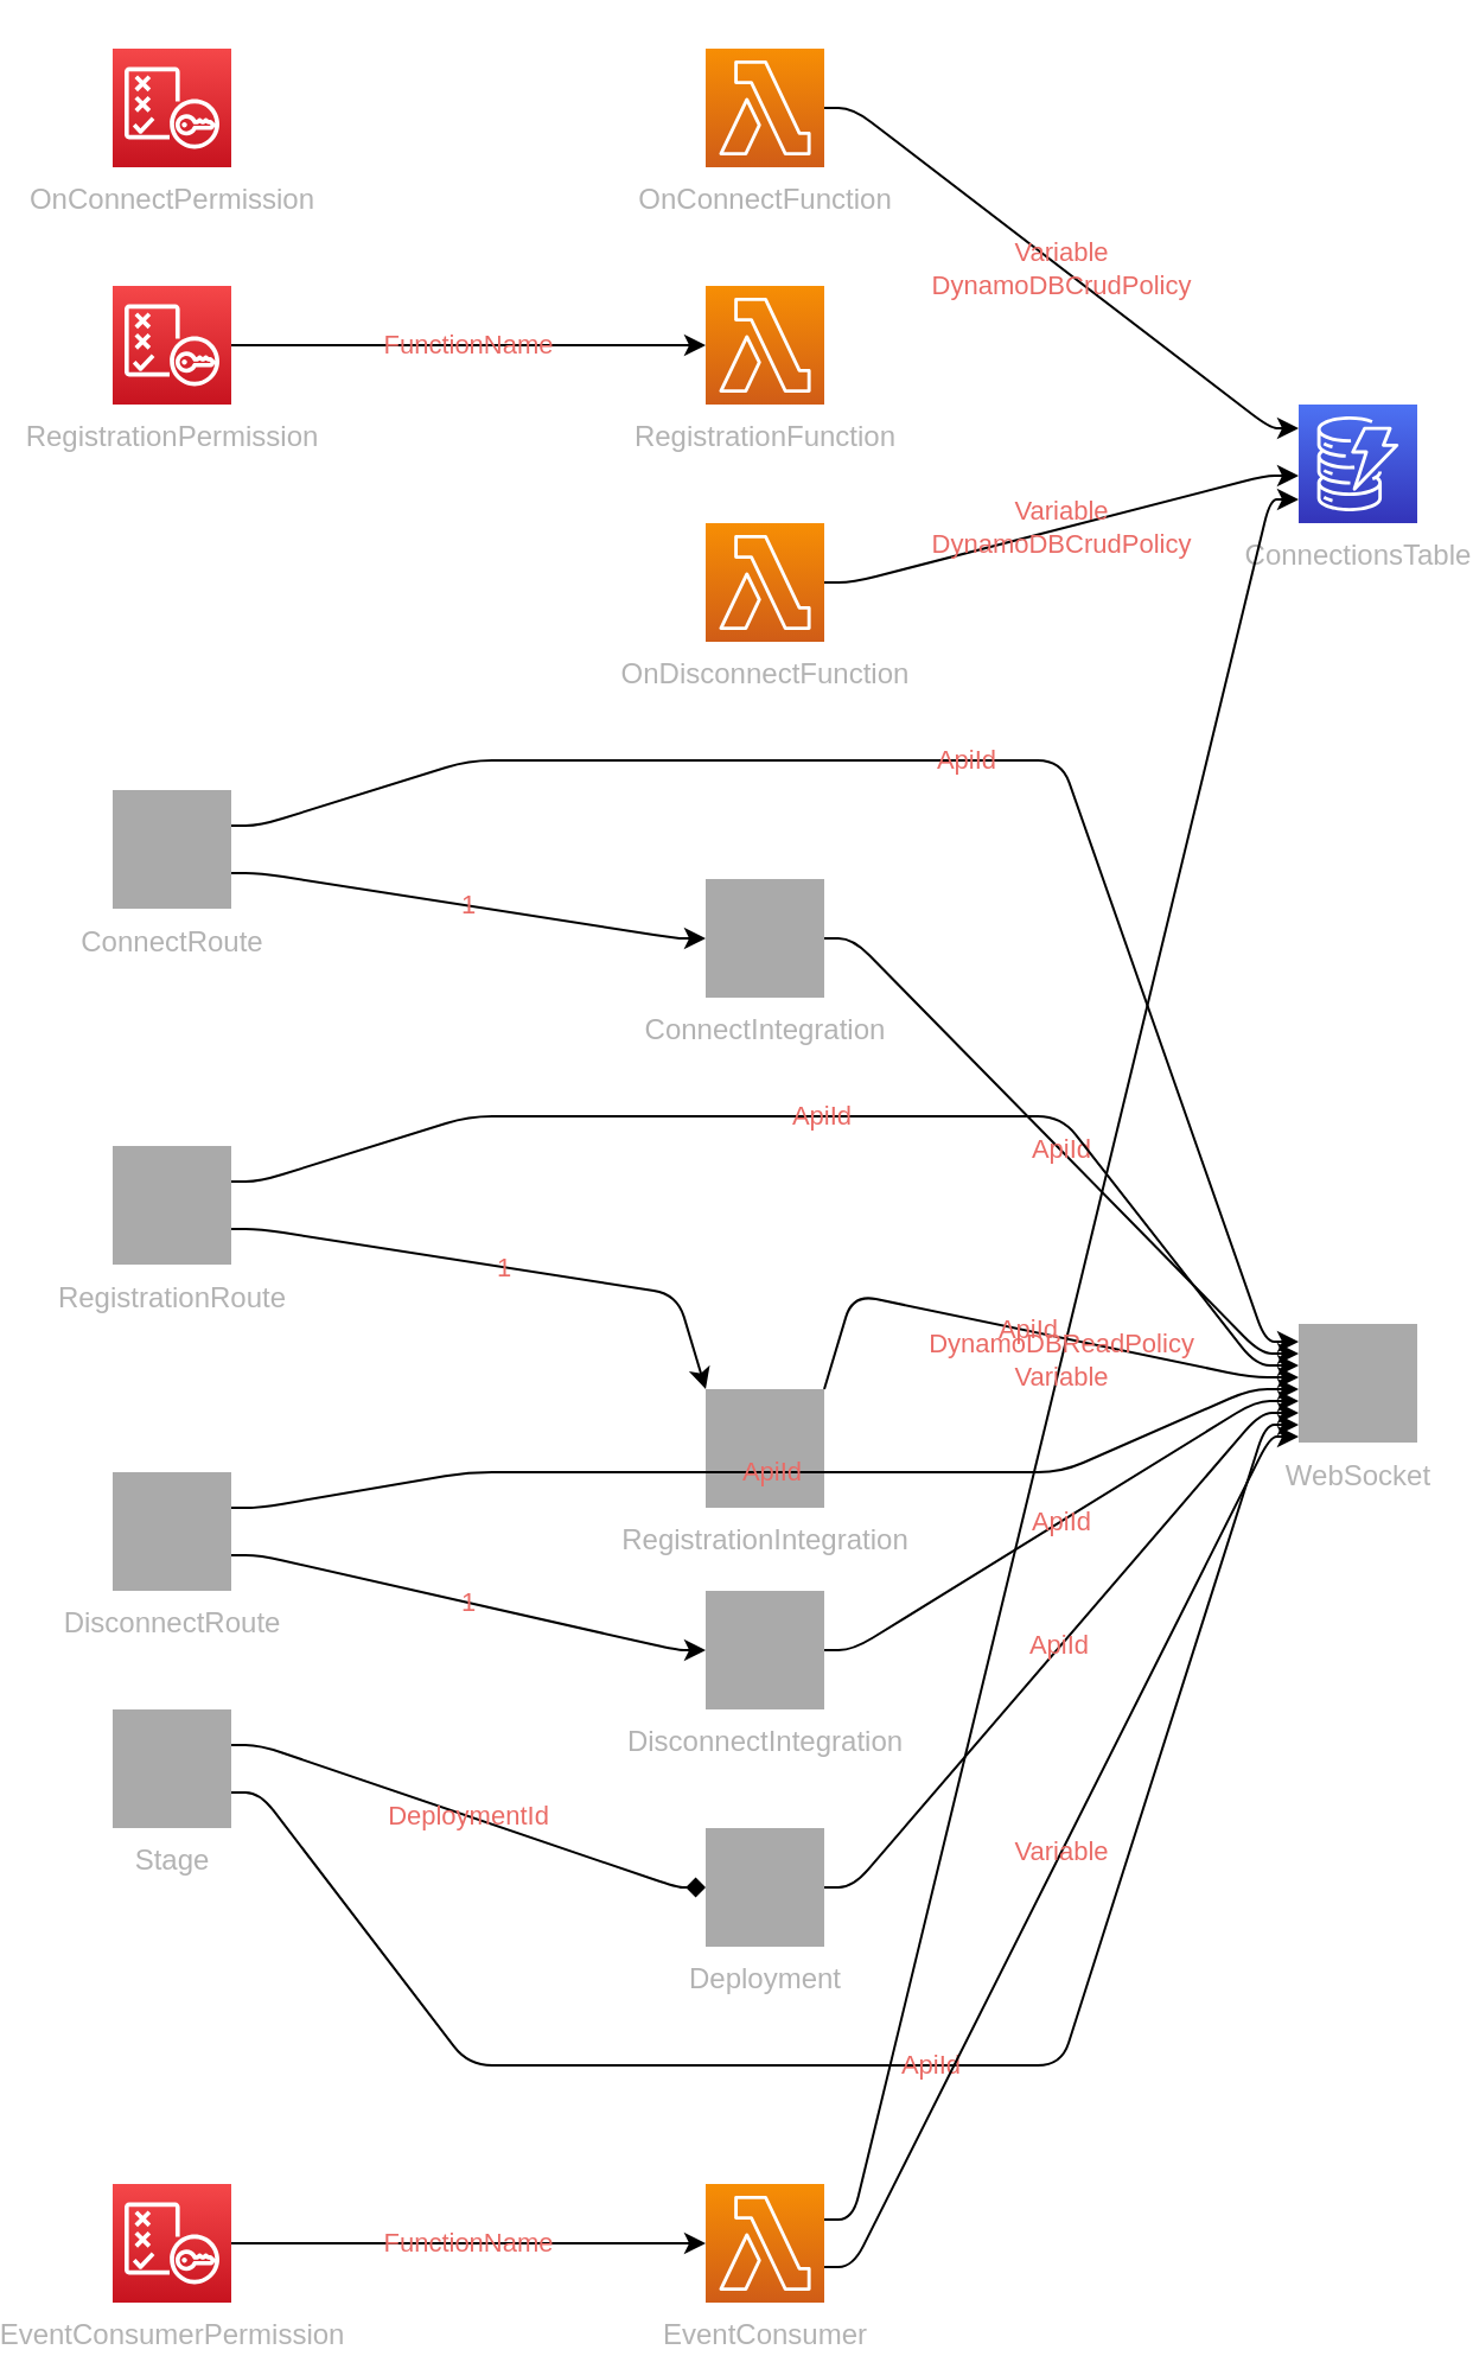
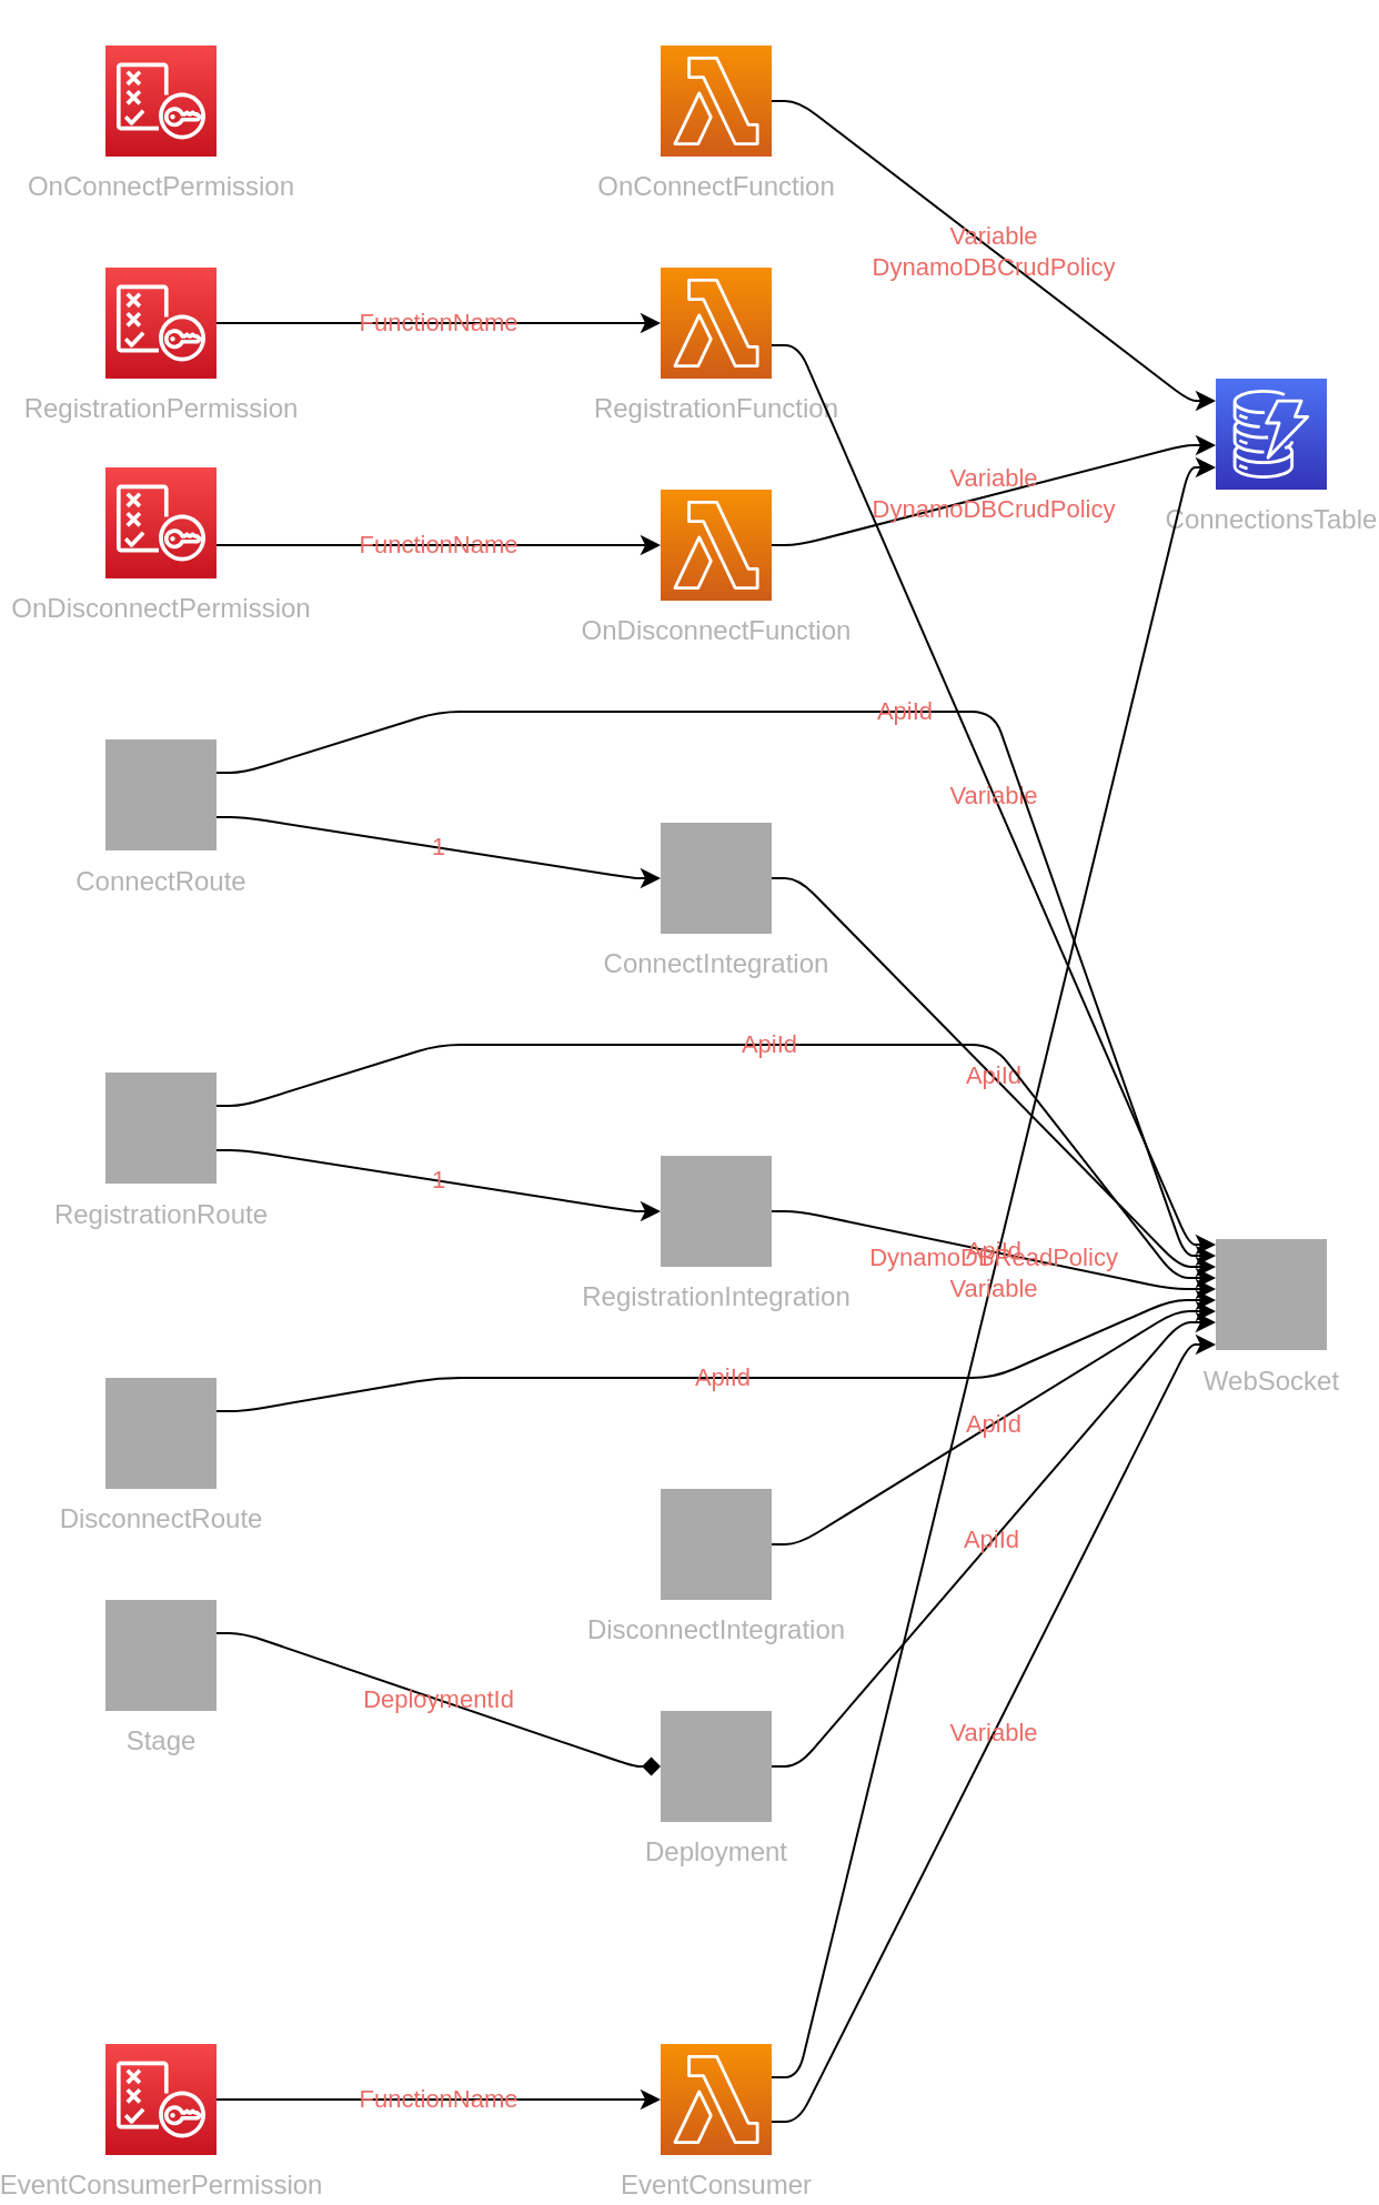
  <mxCell id="0" />
  <mxCell id="1" parent="0" />
  <mxCell id="2" value="OnConnectFunction" style="outlineConnect=0;fontColor=#B3B3B3;gradientColor=#F78E04;gradientDirection=north;fillColor=#D05C17;strokeColor=#ffffff;dashed=0;verticalLabelPosition=bottom;verticalAlign=top;align=center;html=1;fontSize=12;fontStyle=0;aspect=fixed;shape=mxgraph.aws4.resourceIcon;resIcon=mxgraph.aws4.lambda;" parent="1" vertex="1"><mxGeometry x="270" width="50" height="50" as="geometry" y="20" /></mxCell>
  <mxCell id="3" value="RegistrationPermission" style="outlineConnect=0;fontColor=#B3B3B3;gradientColor=#F54749;gradientDirection=north;fillColor=#C7131F;strokeColor=#ffffff;dashed=0;verticalLabelPosition=bottom;verticalAlign=top;align=center;html=1;fontSize=12;fontStyle=0;aspect=fixed;shape=mxgraph.aws4.resourceIcon;resIcon=mxgraph.aws4.policy;" parent="1" vertex="1"><mxGeometry y="120" width="50" height="50" as="geometry" x="20" /></mxCell>
  <mxCell id="4" value="OnConnectPermission" style="outlineConnect=0;fontColor=#B3B3B3;gradientColor=#F54749;gradientDirection=north;fillColor=#C7131F;strokeColor=#ffffff;dashed=0;verticalLabelPosition=bottom;verticalAlign=top;align=center;html=1;fontSize=12;fontStyle=0;aspect=fixed;shape=mxgraph.aws4.resourceIcon;resIcon=mxgraph.aws4.policy;" parent="1" vertex="1"><mxGeometry width="50" height="50" as="geometry" x="20" y="20" /></mxCell>
  <mxCell id="5" value="OnDisconnectFunction" style="outlineConnect=0;fontColor=#B3B3B3;gradientColor=#F78E04;gradientDirection=north;fillColor=#D05C17;strokeColor=#ffffff;dashed=0;verticalLabelPosition=bottom;verticalAlign=top;align=center;html=1;fontSize=12;fontStyle=0;aspect=fixed;shape=mxgraph.aws4.resourceIcon;resIcon=mxgraph.aws4.lambda;" parent="1" vertex="1"><mxGeometry x="270" y="220" width="50" height="50" as="geometry" /></mxCell>
+ <mxCell id="6" value="OnDisconnectPermission" style="outlineConnect=0;fontColor=#B3B3B3;gradientColor=#F54749;gradientDirection=north;fillColor=#C7131F;strokeColor=#ffffff;dashed=0;verticalLabelPosition=bottom;verticalAlign=top;align=center;html=1;fontSize=12;fontStyle=0;aspect=fixed;shape=mxgraph.aws4.resourceIcon;resIcon=mxgraph.aws4.policy;" parent="1" vertex="1"><mxGeometry y="210" width="50" height="50" as="geometry" x="20" /></mxCell>
  <mxCell id="7" value="RegistrationFunction" style="outlineConnect=0;fontColor=#B3B3B3;gradientColor=#F78E04;gradientDirection=north;fillColor=#D05C17;strokeColor=#ffffff;dashed=0;verticalLabelPosition=bottom;verticalAlign=top;align=center;html=1;fontSize=12;fontStyle=0;aspect=fixed;shape=mxgraph.aws4.resourceIcon;resIcon=mxgraph.aws4.lambda;" parent="1" vertex="1"><mxGeometry x="270" y="120" width="50" height="50" as="geometry" /></mxCell>
  <mxCell id="8" value="ConnectionsTable" style="outlineConnect=0;fontColor=#B3B3B3;gradientColor=#4D72F3;gradientDirection=north;fillColor=#3334B9;strokeColor=#ffffff;dashed=0;verticalLabelPosition=bottom;verticalAlign=top;align=center;html=1;fontSize=12;fontStyle=0;aspect=fixed;shape=mxgraph.aws4.resourceIcon;resIcon=mxgraph.aws4.dynamodb;" parent="1" vertex="1"><mxGeometry x="520" y="170" width="50" height="50" as="geometry" /></mxCell>
  <mxCell id="9" value="WebSocket" style="outlineConnect=0;fontColor=#B3B3B3;gradientColor=#aaaaaa;gradientDirection=north;fillColor=#aaaaaa;strokeColor=#ffffff;dashed=0;verticalLabelPosition=bottom;verticalAlign=top;align=center;html=1;fontSize=12;fontStyle=0;aspect=fixed;shape=mxgraph.aws4.resourceIcon;resIcon=mxgraph.aws4.apigatewayv2;" parent="1" vertex="1"><mxGeometry x="520" y="557.5" width="50" height="50" as="geometry" /></mxCell>
  <mxCell id="10" value="ConnectIntegration" style="outlineConnect=0;fontColor=#B3B3B3;gradientColor=#aaaaaa;gradientDirection=north;fillColor=#aaaaaa;strokeColor=#ffffff;dashed=0;verticalLabelPosition=bottom;verticalAlign=top;align=center;html=1;fontSize=12;fontStyle=0;aspect=fixed;shape=mxgraph.aws4.resourceIcon;resIcon=mxgraph.aws4.apigatewayv2;" parent="1" vertex="1"><mxGeometry x="270" y="370" width="50" height="50" as="geometry" /></mxCell>
  <mxCell id="11" value="ConnectRoute" style="outlineConnect=0;fontColor=#B3B3B3;gradientColor=#aaaaaa;gradientDirection=north;fillColor=#aaaaaa;strokeColor=#ffffff;dashed=0;verticalLabelPosition=bottom;verticalAlign=top;align=center;html=1;fontSize=12;fontStyle=0;aspect=fixed;shape=mxgraph.aws4.resourceIcon;resIcon=mxgraph.aws4.apigatewayv2;" parent="1" vertex="1"><mxGeometry y="332.5" width="50" height="50" as="geometry" x="20" /></mxCell>
  <mxCell id="12" value="RegistrationRoute" style="outlineConnect=0;fontColor=#B3B3B3;gradientColor=#aaaaaa;gradientDirection=north;fillColor=#aaaaaa;strokeColor=#ffffff;dashed=0;verticalLabelPosition=bottom;verticalAlign=top;align=center;html=1;fontSize=12;fontStyle=0;aspect=fixed;shape=mxgraph.aws4.resourceIcon;resIcon=mxgraph.aws4.apigatewayv2;" parent="1" vertex="1"><mxGeometry y="482.5" width="50" height="50" as="geometry" x="20" /></mxCell>
- <mxCell id="13" value="RegistrationIntegration" style="outlineConnect=0;fontColor=#B3B3B3;gradientColor=#aaaaaa;gradientDirection=north;fillColor=#aaaaaa;strokeColor=#ffffff;dashed=0;verticalLabelPosition=bottom;verticalAlign=top;align=center;html=1;fontSize=12;fontStyle=0;aspect=fixed;shape=mxgraph.aws4.resourceIcon;resIcon=mxgraph.aws4.apigatewayv2;" parent="1" vertex="1"><mxGeometry x="270" y="585" width="50" height="50" as="geometry" /></mxCell>
+ <mxCell id="13" value="RegistrationIntegration" style="outlineConnect=0;fontColor=#B3B3B3;gradientColor=#aaaaaa;gradientDirection=north;fillColor=#aaaaaa;strokeColor=#ffffff;dashed=0;verticalLabelPosition=bottom;verticalAlign=top;align=center;html=1;fontSize=12;fontStyle=0;aspect=fixed;shape=mxgraph.aws4.resourceIcon;resIcon=mxgraph.aws4.apigatewayv2;" parent="1" vertex="1"><mxGeometry x="270" y="520" width="50" height="50" as="geometry" /></mxCell>
  <mxCell id="14" value="DisconnectRoute" style="outlineConnect=0;fontColor=#B3B3B3;gradientColor=#aaaaaa;gradientDirection=north;fillColor=#aaaaaa;strokeColor=#ffffff;dashed=0;verticalLabelPosition=bottom;verticalAlign=top;align=center;html=1;fontSize=12;fontStyle=0;aspect=fixed;shape=mxgraph.aws4.resourceIcon;resIcon=mxgraph.aws4.apigatewayv2;" parent="1" vertex="1"><mxGeometry y="620" width="50" height="50" as="geometry" x="20" /></mxCell>
  <mxCell id="15" value="DisconnectIntegration" style="outlineConnect=0;fontColor=#B3B3B3;gradientColor=#aaaaaa;gradientDirection=north;fillColor=#aaaaaa;strokeColor=#ffffff;dashed=0;verticalLabelPosition=bottom;verticalAlign=top;align=center;html=1;fontSize=12;fontStyle=0;aspect=fixed;shape=mxgraph.aws4.resourceIcon;resIcon=mxgraph.aws4.apigatewayv2;" parent="1" vertex="1"><mxGeometry x="270" y="670" width="50" height="50" as="geometry" /></mxCell>
  <mxCell id="16" value="Deployment" style="outlineConnect=0;fontColor=#B3B3B3;gradientColor=#aaaaaa;gradientDirection=north;fillColor=#aaaaaa;strokeColor=#ffffff;dashed=0;verticalLabelPosition=bottom;verticalAlign=top;align=center;html=1;fontSize=12;fontStyle=0;aspect=fixed;shape=mxgraph.aws4.resourceIcon;resIcon=mxgraph.aws4.apigatewayv2;" parent="1" vertex="1"><mxGeometry x="270" y="770" width="50" height="50" as="geometry" /></mxCell>
  <mxCell id="17" value="Stage" style="outlineConnect=0;fontColor=#B3B3B3;gradientColor=#aaaaaa;gradientDirection=north;fillColor=#aaaaaa;strokeColor=#ffffff;dashed=0;verticalLabelPosition=bottom;verticalAlign=top;align=center;html=1;fontSize=12;fontStyle=0;aspect=fixed;shape=mxgraph.aws4.resourceIcon;resIcon=mxgraph.aws4.apigatewayv2;" parent="1" vertex="1"><mxGeometry y="720" width="50" height="50" as="geometry" x="20" /></mxCell>
  <mxCell id="18" value="EventConsumer" style="outlineConnect=0;fontColor=#B3B3B3;gradientColor=#F78E04;gradientDirection=north;fillColor=#D05C17;strokeColor=#ffffff;dashed=0;verticalLabelPosition=bottom;verticalAlign=top;align=center;html=1;fontSize=12;fontStyle=0;aspect=fixed;shape=mxgraph.aws4.resourceIcon;resIcon=mxgraph.aws4.lambda;" parent="1" vertex="1"><mxGeometry x="270" y="920" width="50" height="50" as="geometry" /></mxCell>
  <mxCell id="19" value="EventConsumerPermission" style="outlineConnect=0;fontColor=#B3B3B3;gradientColor=#F54749;gradientDirection=north;fillColor=#C7131F;strokeColor=#ffffff;dashed=0;verticalLabelPosition=bottom;verticalAlign=top;align=center;html=1;fontSize=12;fontStyle=0;aspect=fixed;shape=mxgraph.aws4.resourceIcon;resIcon=mxgraph.aws4.policy;" parent="1" vertex="1"><mxGeometry y="920" width="50" height="50" as="geometry" x="20" /></mxCell>
  <mxCell id="20" value="Variable&#10;DynamoDBCrudPolicy" style="edgeStyle=orthogonalEdgeStyle;rounded=1;orthogonalLoop=1;jettySize=auto;html=1;labelBackgroundColor=none;fontColor=#EA6B66;noEdgeStyle=1;orthogonal=1;" parent="1" source="2" target="8" edge="1"><mxGeometry relative="1" as="geometry"><Array as="points"><mxPoint x="332" y="45" /><mxPoint x="508" y="180" /></Array></mxGeometry></mxCell>
  <mxCell id="21" value="FunctionName" style="edgeStyle=orthogonalEdgeStyle;rounded=1;orthogonalLoop=1;jettySize=auto;html=1;labelBackgroundColor=none;fontColor=#EA6B66;noEdgeStyle=1;orthogonal=1;" parent="1" source="3" target="7" edge="1"><mxGeometry relative="1" as="geometry"><Array as="points"><mxPoint x="82" y="145" /><mxPoint x="258" y="145" /></Array></mxGeometry></mxCell>
  <mxCell id="22" value="Variable&#10;DynamoDBCrudPolicy" style="edgeStyle=orthogonalEdgeStyle;rounded=1;orthogonalLoop=1;jettySize=auto;html=1;labelBackgroundColor=none;fontColor=#EA6B66;noEdgeStyle=1;orthogonal=1;" parent="1" source="5" target="8" edge="1"><mxGeometry relative="1" as="geometry"><Array as="points"><mxPoint x="332" y="245" /><mxPoint x="506" y="200" /></Array></mxGeometry></mxCell>
+ <mxCell id="23" value="FunctionName" style="edgeStyle=orthogonalEdgeStyle;rounded=1;orthogonalLoop=1;jettySize=auto;html=1;labelBackgroundColor=none;fontColor=#EA6B66;noEdgeStyle=1;orthogonal=1;" parent="1" source="6" target="5" edge="1"><mxGeometry relative="1" as="geometry"><Array as="points"><mxPoint x="82" y="245" /><mxPoint x="258" y="245" /></Array></mxGeometry></mxCell>
+ <mxCell id="24" value="Variable" style="edgeStyle=orthogonalEdgeStyle;rounded=1;orthogonalLoop=1;jettySize=auto;html=1;labelBackgroundColor=none;fontColor=#EA6B66;noEdgeStyle=1;orthogonal=1;" parent="1" source="7" target="9" edge="1"><mxGeometry relative="1" as="geometry"><Array as="points"><mxPoint x="332" y="155" /><mxPoint x="508" y="560" /></Array></mxGeometry></mxCell>
  <mxCell id="25" value="ApiId" style="edgeStyle=orthogonalEdgeStyle;rounded=1;orthogonalLoop=1;jettySize=auto;html=1;labelBackgroundColor=none;fontColor=#EA6B66;noEdgeStyle=1;orthogonal=1;" parent="1" source="10" target="9" edge="1"><mxGeometry relative="1" as="geometry"><Array as="points"><mxPoint x="332" y="395" /><mxPoint x="504" y="570" /></Array></mxGeometry></mxCell>
  <mxCell id="26" value="ApiId" style="edgeStyle=orthogonalEdgeStyle;rounded=1;orthogonalLoop=1;jettySize=auto;html=1;labelBackgroundColor=none;fontColor=#EA6B66;noEdgeStyle=1;orthogonal=1;" parent="1" source="11" target="9" edge="1"><mxGeometry relative="1" as="geometry"><Array as="points"><mxPoint x="82" y="347.5" /><mxPoint x="170" y="320" /><mxPoint x="420" y="320" /><mxPoint x="506" y="565" /></Array></mxGeometry></mxCell>
  <mxCell id="27" value="1" style="edgeStyle=orthogonalEdgeStyle;rounded=1;orthogonalLoop=1;jettySize=auto;html=1;labelBackgroundColor=none;fontColor=#EA6B66;noEdgeStyle=1;orthogonal=1;" parent="1" source="11" target="10" edge="1"><mxGeometry relative="1" as="geometry"><Array as="points"><mxPoint x="82" y="367.5" /><mxPoint x="258" y="395" /></Array></mxGeometry></mxCell>
  <mxCell id="28" value="ApiId" style="edgeStyle=orthogonalEdgeStyle;rounded=1;orthogonalLoop=1;jettySize=auto;html=1;labelBackgroundColor=none;fontColor=#EA6B66;noEdgeStyle=1;orthogonal=1;" parent="1" source="12" target="9" edge="1"><mxGeometry relative="1" as="geometry"><Array as="points"><mxPoint x="82" y="497.5" /><mxPoint x="170" y="470" /><mxPoint x="420" y="470" /><mxPoint x="502" y="575" /></Array></mxGeometry></mxCell>
  <mxCell id="29" value="1" style="edgeStyle=orthogonalEdgeStyle;rounded=1;orthogonalLoop=1;jettySize=auto;html=1;labelBackgroundColor=none;fontColor=#EA6B66;noEdgeStyle=1;orthogonal=1;" parent="1" source="12" target="13" edge="1"><mxGeometry relative="1" as="geometry"><Array as="points"><mxPoint x="82" y="517.5" /><mxPoint x="258" y="545" /></Array></mxGeometry></mxCell>
  <mxCell id="30" value="ApiId" style="edgeStyle=orthogonalEdgeStyle;rounded=1;orthogonalLoop=1;jettySize=auto;html=1;labelBackgroundColor=none;fontColor=#EA6B66;noEdgeStyle=1;orthogonal=1;" parent="1" source="13" target="9" edge="1"><mxGeometry relative="1" as="geometry"><Array as="points"><mxPoint x="332" y="545" /><mxPoint x="500" y="580" /></Array></mxGeometry></mxCell>
  <mxCell id="31" value="ApiId" style="edgeStyle=orthogonalEdgeStyle;rounded=1;orthogonalLoop=1;jettySize=auto;html=1;labelBackgroundColor=none;fontColor=#EA6B66;noEdgeStyle=1;orthogonal=1;" parent="1" source="14" target="9" edge="1"><mxGeometry relative="1" as="geometry"><Array as="points"><mxPoint x="82" y="635" /><mxPoint x="170" y="620" /><mxPoint x="420" y="620" /><mxPoint x="500" y="585" /></Array></mxGeometry></mxCell>
- <mxCell id="32" value="1" style="edgeStyle=orthogonalEdgeStyle;rounded=1;orthogonalLoop=1;jettySize=auto;html=1;labelBackgroundColor=none;fontColor=#EA6B66;noEdgeStyle=1;orthogonal=1;" parent="1" source="14" target="15" edge="1"><mxGeometry relative="1" as="geometry"><Array as="points"><mxPoint x="82" y="655" /><mxPoint x="258" y="695" /></Array></mxGeometry></mxCell>
  <mxCell id="33" value="ApiId" style="edgeStyle=orthogonalEdgeStyle;rounded=1;orthogonalLoop=1;jettySize=auto;html=1;labelBackgroundColor=none;fontColor=#EA6B66;noEdgeStyle=1;orthogonal=1;" parent="1" source="15" target="9" edge="1"><mxGeometry relative="1" as="geometry"><Array as="points"><mxPoint x="332" y="695" /><mxPoint x="502" y="590" /></Array></mxGeometry></mxCell>
  <mxCell id="34" value="ApiId" style="edgeStyle=orthogonalEdgeStyle;rounded=1;orthogonalLoop=1;jettySize=auto;html=1;labelBackgroundColor=none;fontColor=#EA6B66;noEdgeStyle=1;orthogonal=1;" parent="1" source="16" target="9" edge="1"><mxGeometry relative="1" as="geometry"><Array as="points"><mxPoint x="332" y="795" /><mxPoint x="504" y="595" /></Array></mxGeometry></mxCell>
  <mxCell id="35" value="DeploymentId" style="edgeStyle=orthogonalEdgeStyle;rounded=1;orthogonalLoop=1;jettySize=auto;html=1;labelBackgroundColor=none;fontColor=#EA6B66;noEdgeStyle=1;orthogonal=1;endArrow=diamond;" parent="1" source="17" target="16" edge="1"><mxGeometry relative="1" as="geometry"><Array as="points"><mxPoint x="82" y="735" /><mxPoint x="258" y="795" /></Array></mxGeometry></mxCell>
- <mxCell id="36" value="ApiId" style="edgeStyle=orthogonalEdgeStyle;rounded=1;orthogonalLoop=1;jettySize=auto;html=1;labelBackgroundColor=none;fontColor=#EA6B66;noEdgeStyle=1;orthogonal=1;" parent="1" source="17" target="9" edge="1"><mxGeometry relative="1" as="geometry"><Array as="points"><mxPoint x="82" y="755" /><mxPoint x="170" y="870" /><mxPoint x="420" y="870" /><mxPoint x="506" y="600" /></Array></mxGeometry></mxCell>
  <mxCell id="37" value="DynamoDBReadPolicy&#10;Variable" style="edgeStyle=orthogonalEdgeStyle;rounded=1;orthogonalLoop=1;jettySize=auto;html=1;labelBackgroundColor=none;fontColor=#EA6B66;noEdgeStyle=1;orthogonal=1;" parent="1" source="18" target="8" edge="1"><mxGeometry relative="1" as="geometry"><Array as="points"><mxPoint x="332" y="935" /><mxPoint x="508" y="210" /></Array></mxGeometry></mxCell>
  <mxCell id="38" value="Variable" style="edgeStyle=orthogonalEdgeStyle;rounded=1;orthogonalLoop=1;jettySize=auto;html=1;labelBackgroundColor=none;fontColor=#EA6B66;noEdgeStyle=1;orthogonal=1;" parent="1" source="18" target="9" edge="1"><mxGeometry relative="1" as="geometry"><Array as="points"><mxPoint x="332" y="955" /><mxPoint x="508" y="605" /></Array></mxGeometry></mxCell>
  <mxCell id="39" value="FunctionName" style="edgeStyle=orthogonalEdgeStyle;rounded=1;orthogonalLoop=1;jettySize=auto;html=1;labelBackgroundColor=none;fontColor=#EA6B66;noEdgeStyle=1;orthogonal=1;" parent="1" source="19" target="18" edge="1"><mxGeometry relative="1" as="geometry"><Array as="points"><mxPoint x="82" y="945" /><mxPoint x="258" y="945" /></Array></mxGeometry></mxCell>
